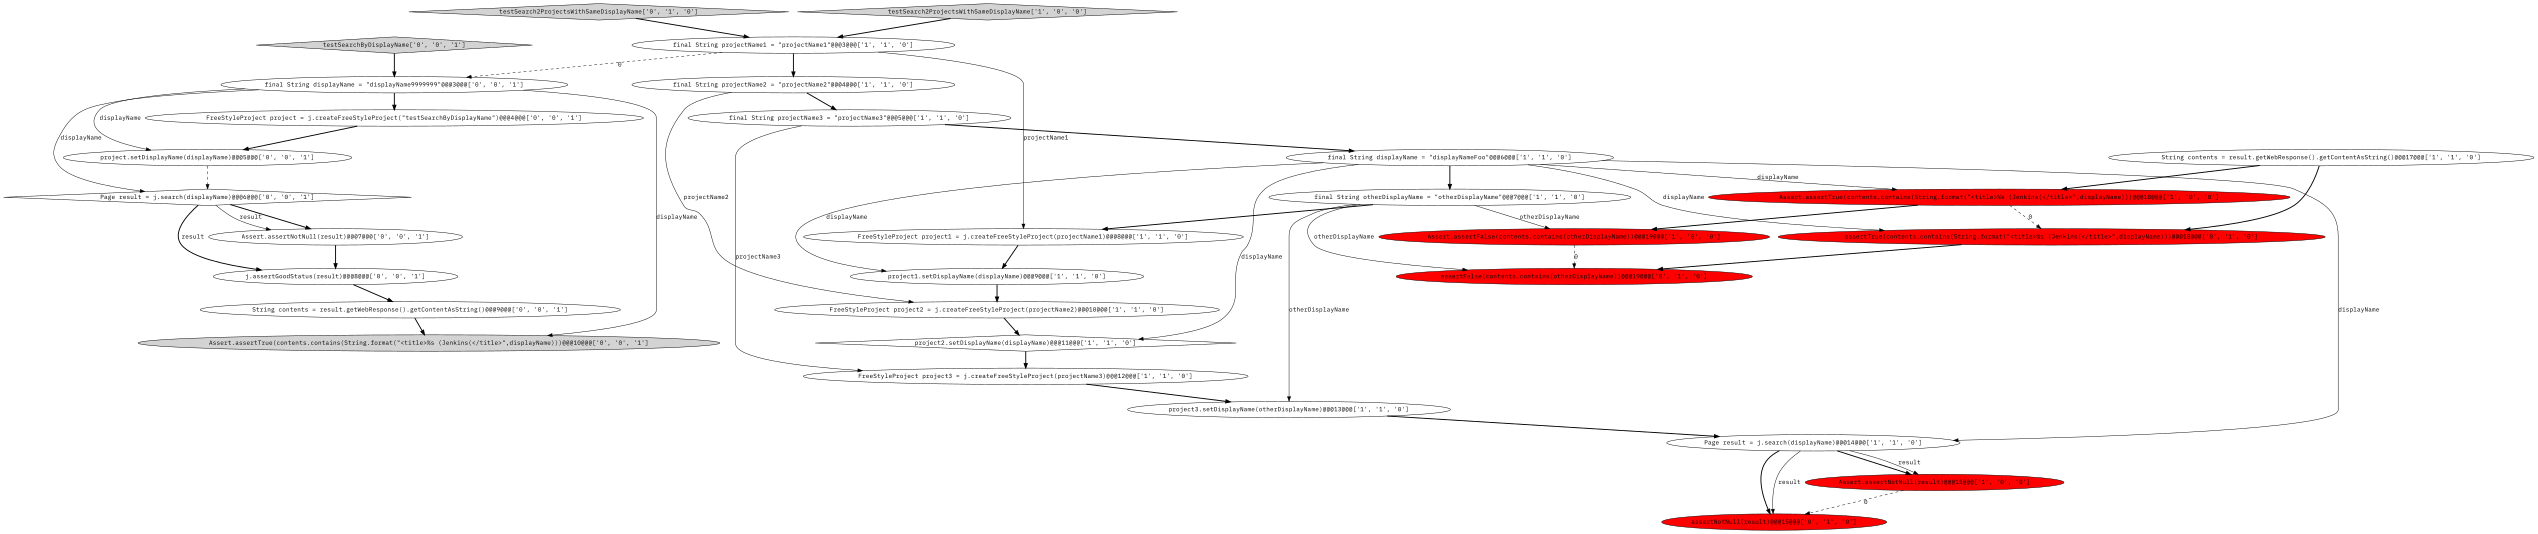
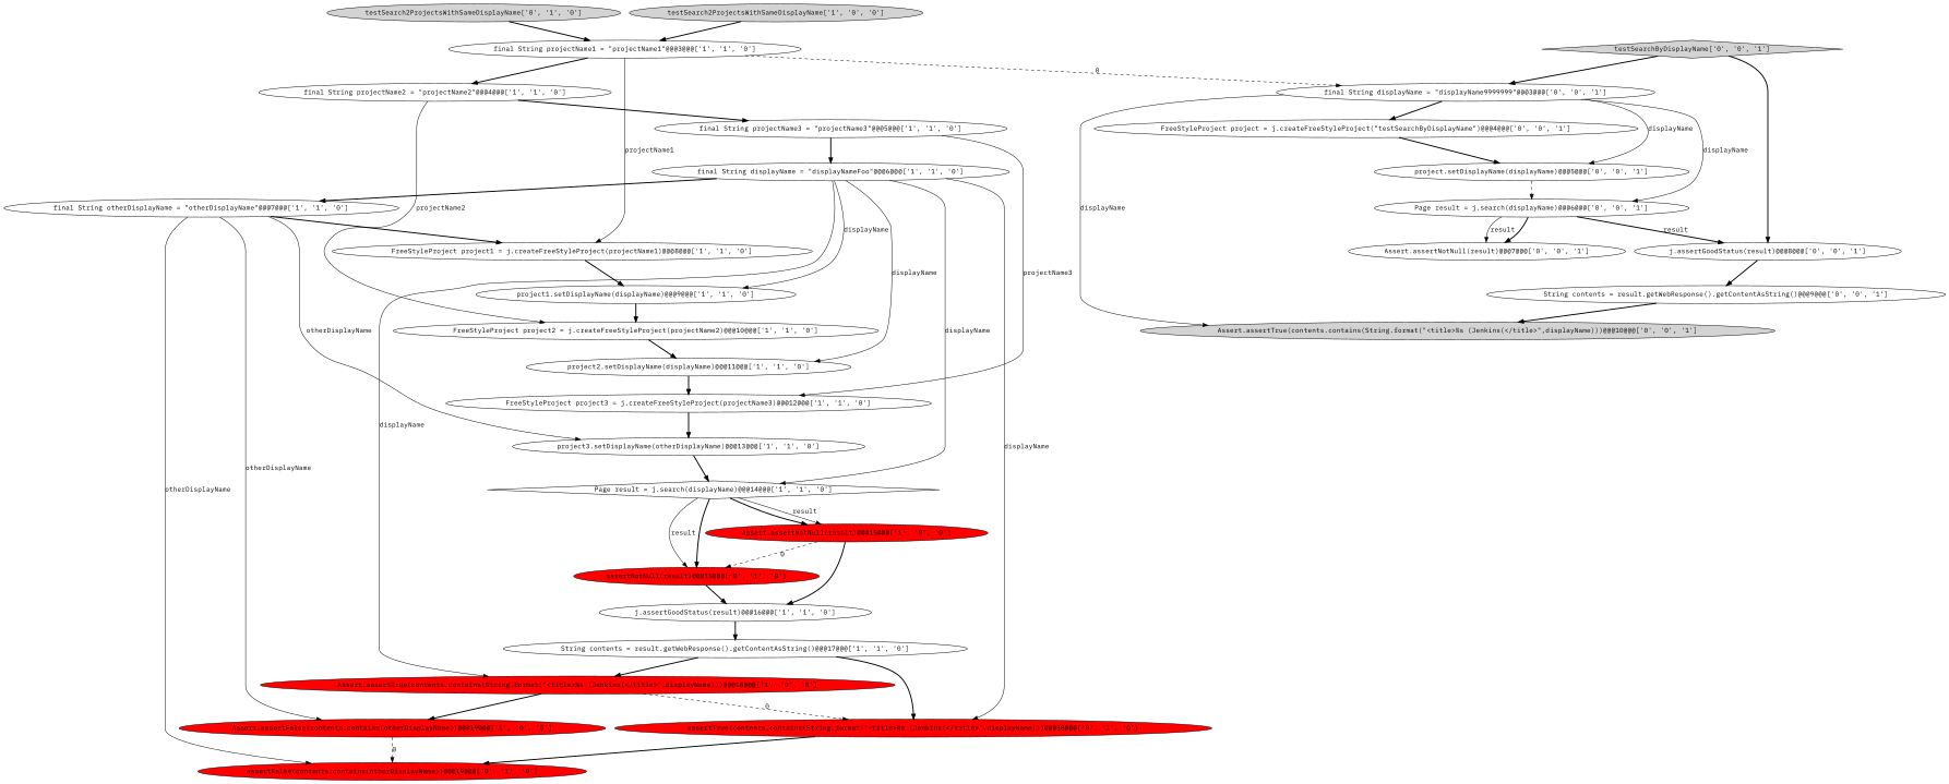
  digraph {
    fontname="IBM Plex Mono"
    node [fillcolor=white fontname="IBM Plex Mono" shape=ellipse style=filled]
    edge [fontname="IBM Plex Mono" style=bold]
-   n1 [label="Page result = j.search(displayName)@@@14@@@['1', '1', '0']"]
+   n1 [label="Page result = j.search(displayName)@@@14@@@['1', '1', '0']" shape=diamond]
    n2 [fillcolor=red label="assertNotNull(result)@@@15@@@['0', '1', '0']"]
    n3 [fillcolor=red label="Assert.assertNotNull(result)@@@15@@@['1', '0', '0']"]
+   n4 [label="j.assertGoodStatus(result)@@@16@@@['1', '1', '0']"]
    n5 [label="String contents = result.getWebResponse().getContentAsString()@@@17@@@['1', '1', '0']"]
    n6 [fillcolor=red label="Assert.assertFalse(contents.contains(otherDisplayName))@@@19@@@['1', '0', '0']"]
    n7 [fillcolor=red label="assertFalse(contents.contains(otherDisplayName))@@@19@@@['0', '1', '0']"]
    n8 [fillcolor=lightgray label="Assert.assertTrue(contents.contains(String.format(\"<title>%s (Jenkins(</title>\",displayName)))@@@10@@@['0', '0', '1']"]
    n9 [label="final String otherDisplayName = \"otherDisplayName\"@@@7@@@['1', '1', '0']"]
    n10 [label="project3.setDisplayName(otherDisplayName)@@@13@@@['1', '1', '0']"]
    n11 [label="FreeStyleProject project1 = j.createFreeStyleProject(projectName1)@@@8@@@['1', '1', '0']"]
    n12 [label="project1.setDisplayName(displayName)@@@9@@@['1', '1', '0']"]
-   n13 [fillcolor=lightgray label="testSearch2ProjectsWithSameDisplayName['0', '1', '0']" shape=diamond]
+   n13 [fillcolor=lightgray label="testSearch2ProjectsWithSameDisplayName['0', '1', '0']"]
    n14 [label="final String projectName1 = \"projectName1\"@@@3@@@['1', '1', '0']"]
    n15 [label="final String projectName2 = \"projectName2\"@@@4@@@['1', '1', '0']"]
    n16 [label="final String displayName = \"displayName9999999\"@@@3@@@['0', '0', '1']"]
    n17 [label="j.assertGoodStatus(result)@@@8@@@['0', '0', '1']"]
    n18 [label="String contents = result.getWebResponse().getContentAsString()@@@9@@@['0', '0', '1']"]
    n19 [label="FreeStyleProject project = j.createFreeStyleProject(\"testSearchByDisplayName\")@@@4@@@['0', '0', '1']"]
    n20 [label="project.setDisplayName(displayName)@@@5@@@['0', '0', '1']"]
-   n21 [label="Page result = j.search(displayName)@@@6@@@['0', '0', '1']" shape=diamond]
+   n21 [label="Page result = j.search(displayName)@@@6@@@['0', '0', '1']"]
    n22 [fillcolor=red label="assertTrue(contents.contains(String.format(\"<title>%s (Jenkins(</title>\",displayName)))@@@18@@@['0', '1', '0']"]
    n23 [label="final String projectName3 = \"projectName3\"@@@5@@@['1', '1', '0']"]
    n24 [label="FreeStyleProject project2 = j.createFreeStyleProject(projectName2)@@@10@@@['1', '1', '0']"]
    n25 [fillcolor=red label="Assert.assertTrue(contents.contains(String.format(\"<title>%s (Jenkins(</title>\",displayName)))@@@18@@@['1', '0', '0']"]
-   n26 [fillcolor=lightgray label="testSearch2ProjectsWithSameDisplayName['1', '0', '0']" shape=diamond]
+   n26 [fillcolor=lightgray label="testSearch2ProjectsWithSameDisplayName['1', '0', '0']"]
    n27 [label="final String displayName = \"displayNameFoo\"@@@6@@@['1', '1', '0']"]
-   n28 [label="project2.setDisplayName(displayName)@@@11@@@['1', '1', '0']" shape=diamond]
+   n28 [label="project2.setDisplayName(displayName)@@@11@@@['1', '1', '0']"]
    n29 [label="FreeStyleProject project3 = j.createFreeStyleProject(projectName3)@@@12@@@['1', '1', '0']"]
    n30 [label="Assert.assertNotNull(result)@@@7@@@['0', '0', '1']"]
    n31 [fillcolor=lightgray label="testSearchByDisplayName['0', '0', '1']" shape=diamond]
    n1 -> n2
    n1 -> n2 [label=result style=solid]
    n1 -> n3
    n1 -> n3 [label=result style=solid]
+   n2 -> n4
    n3 -> n2 [label=0 style=dashed]
+   n3 -> n4
+   n4 -> n5
    n5 -> n22
    n5 -> n25
    n6 -> n7 [label=0 style=dashed]
    n9 -> n6 [label=otherDisplayName style=solid]
    n9 -> n7 [label=otherDisplayName style=solid]
    n9 -> n10 [label=otherDisplayName style=solid]
    n9 -> n11
    n10 -> n1
    n11 -> n12
    n12 -> n24
    n13 -> n14
    n14 -> n11 [label=projectName1 style=solid]
    n14 -> n15
    n14 -> n16 [label=0 style=dashed]
    n15 -> n23
    n15 -> n24 [label=projectName2 style=solid]
    n16 -> n8 [label=displayName style=solid]
    n16 -> n19
    n16 -> n20 [label=displayName style=solid]
    n16 -> n21 [label=displayName style=solid]
    n17 -> n18
    n18 -> n8
    n19 -> n20
    n20 -> n21 [style=dashed]
    n21 -> n17 [label=result]
    n21 -> n30
    n21 -> n30 [label=result style=solid]
    n22 -> n7
    n23 -> n27
    n23 -> n29 [label=projectName3 style=solid]
    n24 -> n28
    n25 -> n6
    n25 -> n22 [label=0 style=dashed]
    n26 -> n14
    n27 -> n1 [label=displayName style=solid]
    n27 -> n9
    n27 -> n12 [label=displayName style=solid]
    n27 -> n22 [label=displayName style=solid]
    n27 -> n25 [label=displayName style=solid]
    n27 -> n28 [label=displayName style=solid]
    n28 -> n29
    n29 -> n10
-   n30 -> n17
+   n31 -> n17
    n31 -> n16
  }
